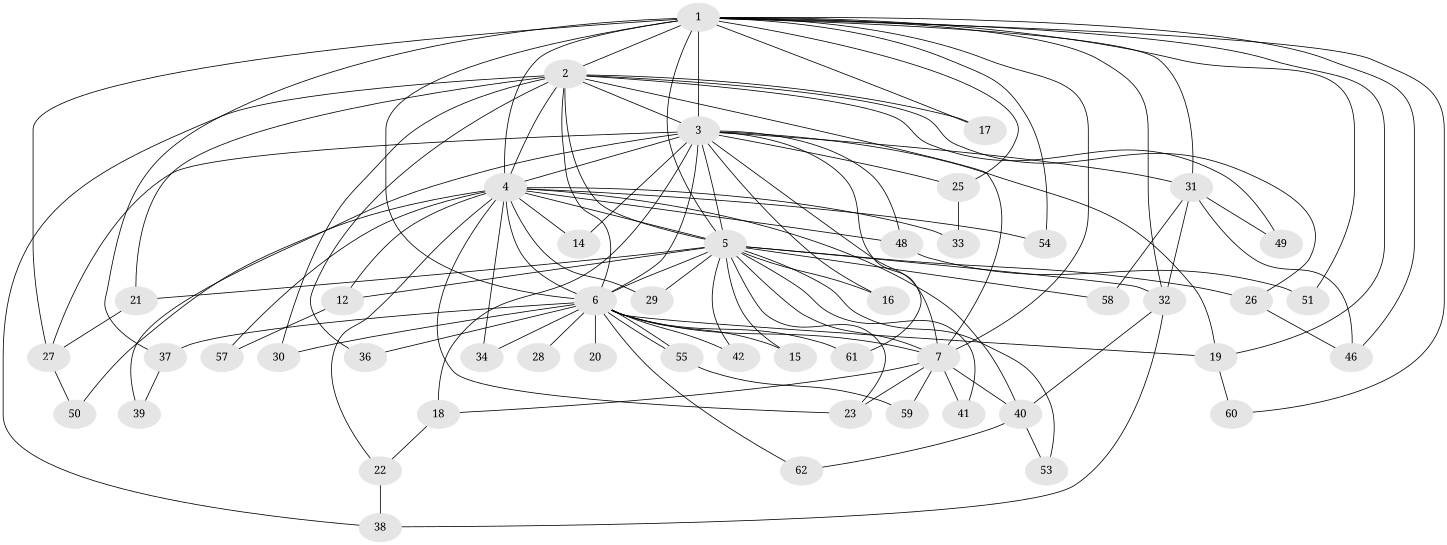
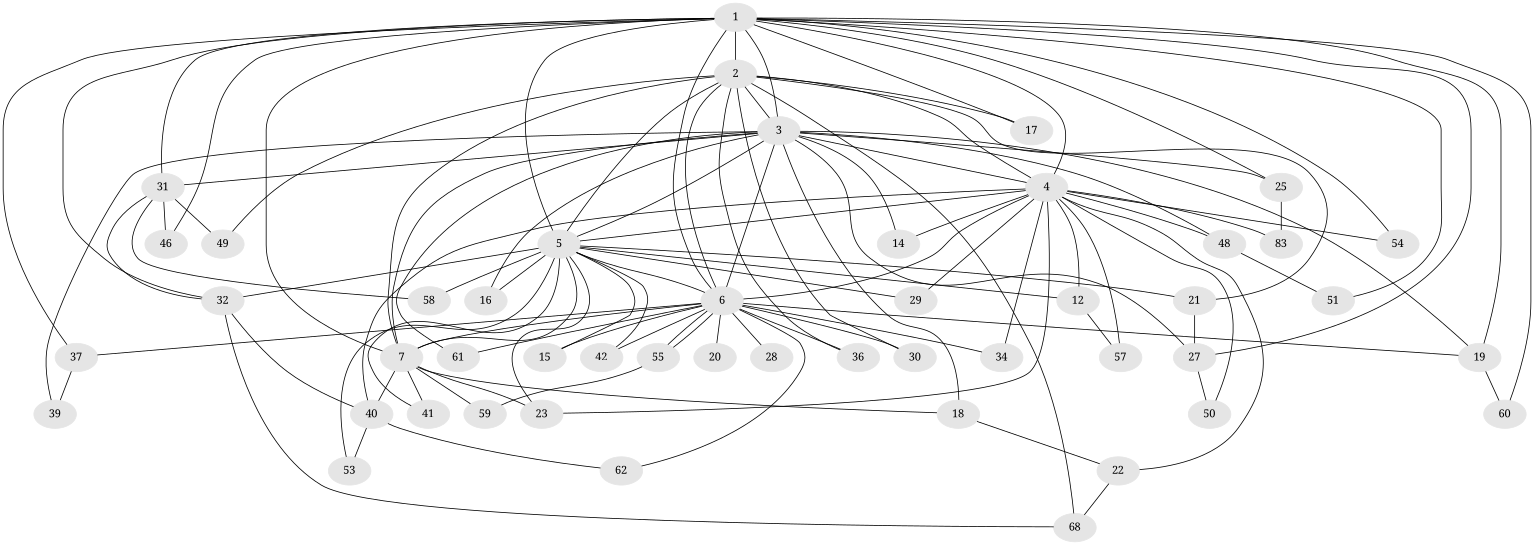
  graph {
    fontname="Noto Serif"
    node [color=gray90 fontname="Noto Serif" style=filled]
    edge [fontname="Noto Serif"]
    1 [super="+9"]
    2 [super="+63"]
    3 [super="+10"]
    4 [super="+35"]
    5 [super="+13"]
    6 [super="+8"]
    7 [super="+24"]
    17
    19 [super="+45"]
    25
    27 [super="+47"]
    31 [super="+43"]
    32
    37
    46 [super="+56"]
    51
    54
    60
    21
-   26
    30
    36
-   38
+   38 [label=68]
    49
    14
    16
    18
    39
    48
    61
    12
    22
    23 [super="+44"]
    29
-   33
+   33 [label=83]
    34
    40 [super="+52"]
    50
    57
    15
    41
    42
    53
    58
    20
    28
    55
    62
    59
    1 -- 2 [weight=2]
    1 -- 3 [weight=4]
    1 -- 4 [weight=2]
    1 -- 5 [weight=2]
    1 -- 6 [weight=4]
    1 -- 7 [weight=2]
    1 -- 17
    1 -- 19
    1 -- 25
    1 -- 27
    1 -- 31
    1 -- 32
    1 -- 37
    1 -- 46
    1 -- 51
    1 -- 54
    1 -- 60
    2 -- 3 [weight=2]
    2 -- 4
    2 -- 5
    2 -- 6 [weight=2]
    2 -- 7
    2 -- 17
    2 -- 21
-   2 -- 26
    2 -- 30
    2 -- 36
    2 -- 38
    2 -- 49
    3 -- 4 [weight=2]
    3 -- 5 [weight=2]
    3 -- 6 [weight=4]
    3 -- 7 [weight=2]
    3 -- 19
    3 -- 25
    3 -- 27
    3 -- 31
    3 -- 14
    3 -- 16
    3 -- 18
    3 -- 39
    3 -- 48
    3 -- 61
    4 -- 5
    4 -- 6 [weight=2]
    4 -- 54
    4 -- 14
    4 -- 48
    4 -- 12
    4 -- 22
    4 -- 23
    4 -- 29
    4 -- 33
    4 -- 34
    4 -- 40
    4 -- 50
    4 -- 57
    5 -- 6 [weight=3]
    5 -- 7 [weight=2]
    5 -- 32
    5 -- 21
-   5 -- 26
    5 -- 16
    5 -- 12
    5 -- 23
    5 -- 29
    5 -- 15
    5 -- 41
    5 -- 42
    5 -- 53
    5 -- 58
    6 -- 7 [weight=2]
    6 -- 19
    6 -- 37
    6 -- 30
    6 -- 36
    6 -- 61
    6 -- 34
    6 -- 15
    6 -- 42
    6 -- 20
    6 -- 28 [weight=2]
    6 -- 55
    6 -- 55
    6 -- 62
    7 -- 18
    7 -- 23
    7 -- 40
    7 -- 41
    7 -- 59
    19 -- 60
    25 -- 33
    27 -- 50
    31 -- 32
    31 -- 46
    31 -- 49
    31 -- 58
    32 -- 38
    32 -- 40
    37 -- 39
    21 -- 27
-   26 -- 46
    18 -- 22
    48 -- 51
    12 -- 57
    22 -- 38
    40 -- 53
    40 -- 62
    55 -- 59
  }
